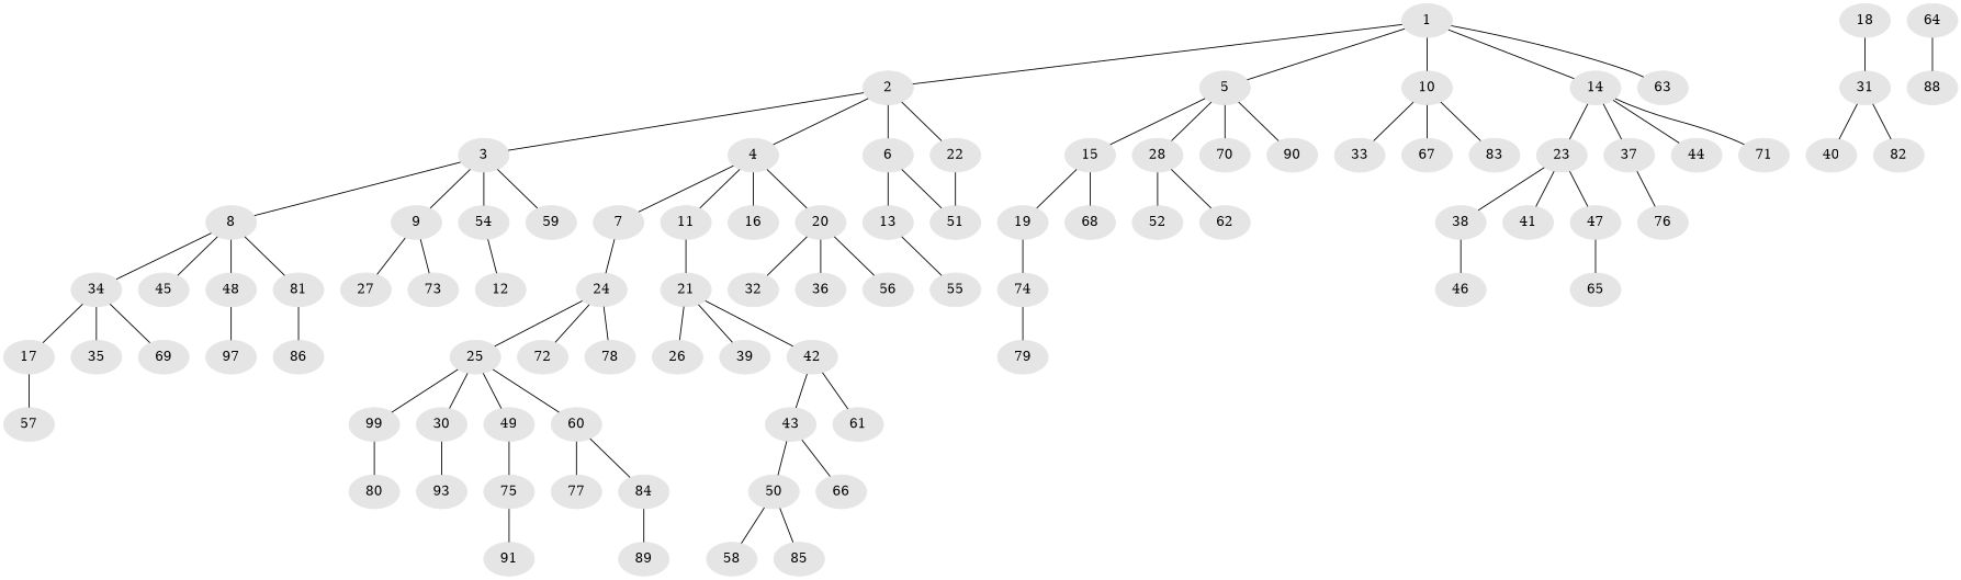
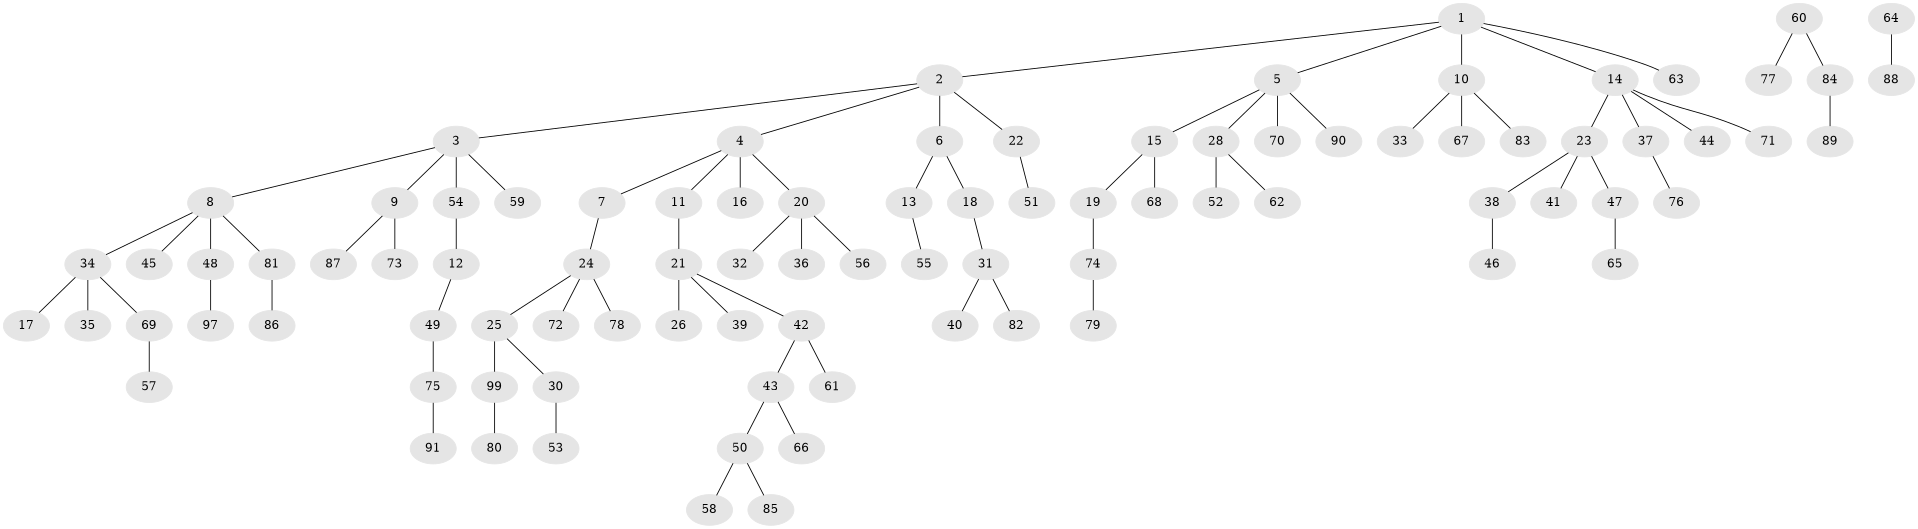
  graph {
    node [color=gray90 style=filled]
    1
    2
    5
    10
    14
    63
    3
    4
    6
    22
    15
    28
    70
    90
    33
    67
    83
    23
    37
    44
    71
    8
    9
    54
    59
    7
    11
    16
    20
    13
    18
    51
    34
    45
    48
    81
-   27
+   27 [label=87]
    73
    12
    24
    21
    32
    36
    56
    19
    68
    52
    62
    55
    31
    25
    72
    78
    17
    57
    35
    69
    n58 [label=97]
    86
    26
    39
    42
    38
    41
    47
    76
    74
    40
    82
    79
    43
    61
    46
    65
    n75 [label=99]
    30
    49
    60
    80
-   53 [label=93]
+   53
    75
    77
    84
    50
    66
    58
    85
    64
    88
    91
    89
    1 -- 2
    1 -- 5
    1 -- 10
    1 -- 14
    1 -- 63
    2 -- 3
    2 -- 4
    2 -- 6
    2 -- 22
    5 -- 15
    5 -- 28
    5 -- 70
    5 -- 90
    10 -- 33
    10 -- 67
    10 -- 83
    14 -- 23
    14 -- 37
    14 -- 44
    14 -- 71
    3 -- 8
    3 -- 9
    3 -- 54
    3 -- 59
    4 -- 7
    4 -- 11
    4 -- 16
    4 -- 20
    6 -- 13
-   6 -- 51
+   6 -- 18
    22 -- 51
    15 -- 19
    15 -- 68
    28 -- 52
    28 -- 62
    23 -- 38
    23 -- 41
    23 -- 47
    37 -- 76
    8 -- 34
    8 -- 45
    8 -- 48
    8 -- 81
    9 -- 27
    9 -- 73
    54 -- 12
    7 -- 24
    11 -- 21
    20 -- 32
    20 -- 36
    20 -- 56
    13 -- 55
    18 -- 31
    34 -- 17
    34 -- 35
    34 -- 69
    48 -- n58
    81 -- 86
    24 -- 25
    24 -- 72
    24 -- 78
    21 -- 26
    21 -- 39
    21 -- 42
    19 -- 74
    31 -- 40
    31 -- 82
    25 -- n75
    25 -- 30
-   25 -- 49
-   25 -- 60
-   17 -- 57
+   12 -- 49
+   69 -- 57
    42 -- 43
    42 -- 61
    38 -- 46
    47 -- 65
    74 -- 79
    43 -- 50
    43 -- 66
    n75 -- 80
    30 -- 53
    49 -- 75
    60 -- 77
    60 -- 84
    75 -- 91
    84 -- 89
    50 -- 58
    50 -- 85
    64 -- 88
  }
